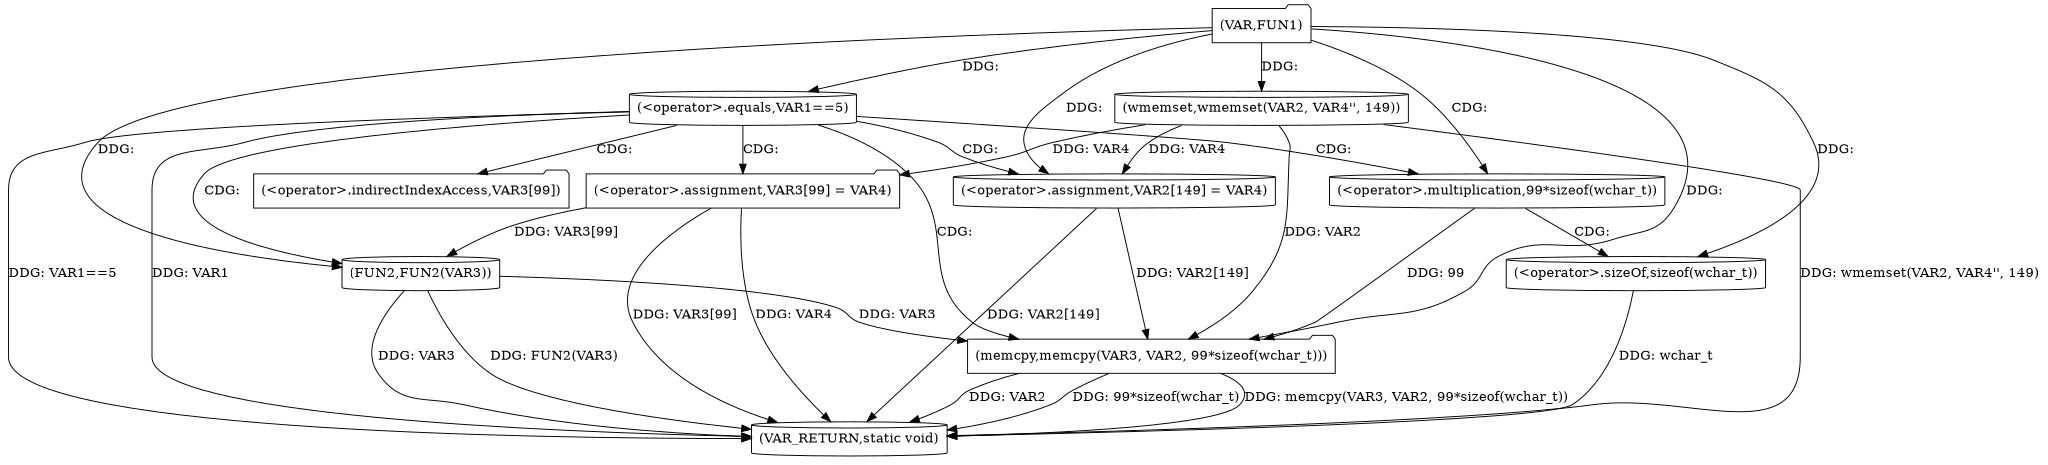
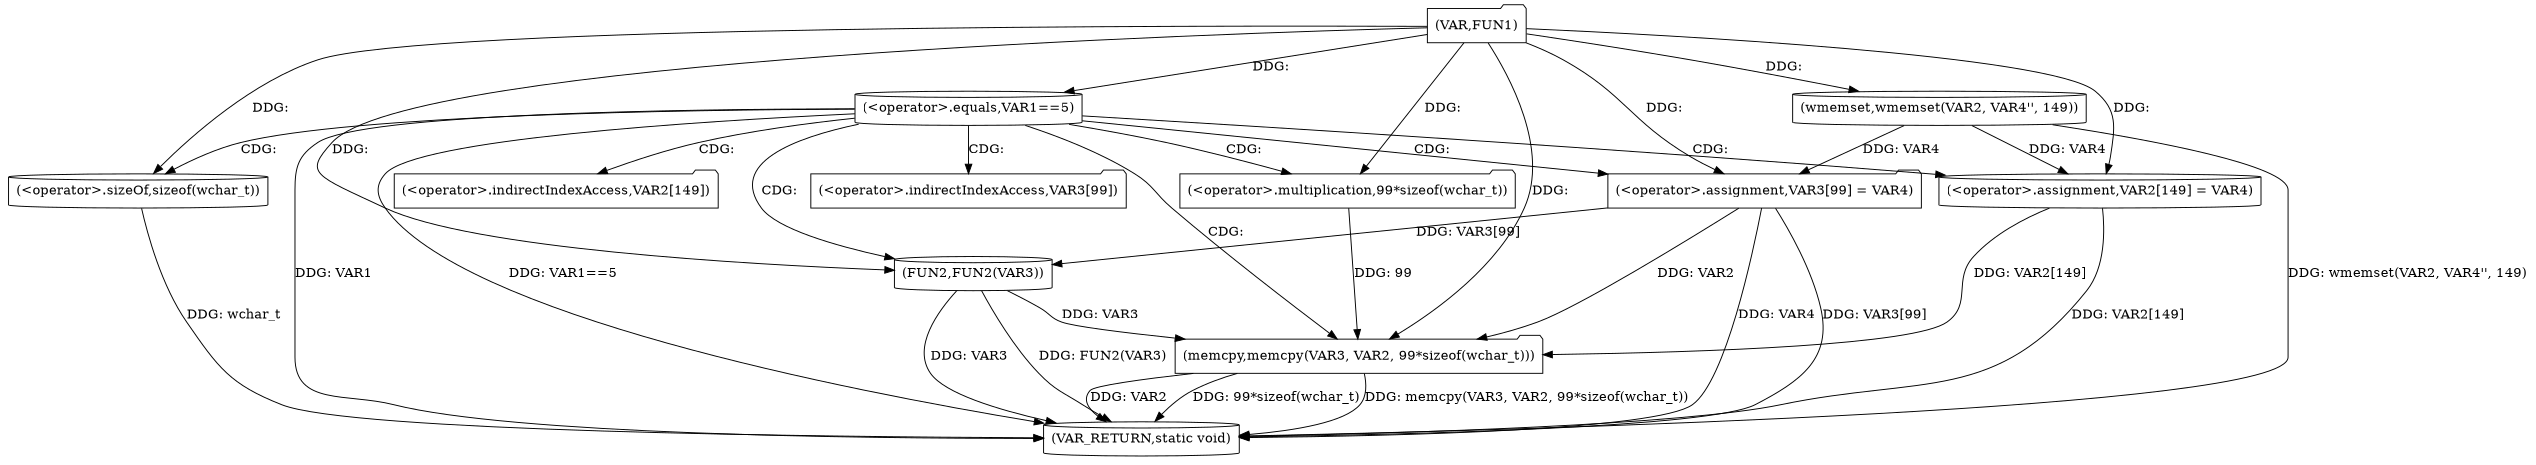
  digraph {
    node [shape=folder]
    n1 [label="(VAR,FUN1)"]
    n2 [label="(<operator>.equals,VAR1==5)" shape=cylinder]
    n3 [label="(wmemset,wmemset(VAR2, VAR4'', 149))" shape=cylinder]
    n4 [label="(<operator>.assignment,VAR2[149] = VAR4)" shape=cylinder]
    n5 [label="(memcpy,memcpy(VAR3, VAR2, 99*sizeof(wchar_t)))"]
-   n6 [label="(<operator>.multiplication,99*sizeof(wchar_t))" shape=cylinder]
+   n6 [label="(<operator>.multiplication,99*sizeof(wchar_t))"]
    n7 [label="(<operator>.sizeOf,sizeof(wchar_t))" shape=cylinder]
    n8 [label="(<operator>.assignment,VAR3[99] = VAR4)"]
    n9 [label="(FUN2,FUN2(VAR3))" shape=cylinder]
    n10 [label="(VAR_RETURN,static void)" shape=cylinder]
+   n11 [label="(<operator>.indirectIndexAccess,VAR2[149])"]
    n12 [label="(<operator>.indirectIndexAccess,VAR3[99])"]
    n1 -> n2 [label="DDG: "]
    n1 -> n3 [label="DDG: "]
    n1 -> n4 [label="DDG: "]
    n1 -> n5 [label="DDG: "]
-   n1 -> n6 [label="CDG: "]
+   n1 -> n6 [label="DDG: "]
    n1 -> n7 [label="DDG: "]
+   n1 -> n8 [label="DDG: "]
    n1 -> n9 [label="DDG: "]
    n2 -> n4 [label="CDG: "]
    n2 -> n5 [label="CDG: "]
    n2 -> n6 [label="CDG: "]
-   n6 -> n7 [label="CDG: "]
+   n2 -> n7 [label="CDG: "]
    n2 -> n8 [label="CDG: "]
    n2 -> n9 [label="CDG: "]
    n2 -> n10 [label="DDG: VAR1"]
    n2 -> n10 [label="DDG: VAR1==5"]
+   n2 -> n11 [label="CDG: "]
    n2 -> n12 [label="CDG: "]
    n3 -> n4 [label="DDG: VAR4"]
-   n3 -> n5 [label="DDG: VAR2"]
+   n8 -> n5 [label="DDG: VAR2"]
    n3 -> n8 [label="DDG: VAR4"]
    n3 -> n10 [label="DDG: wmemset(VAR2, VAR4'', 149)"]
    n4 -> n5 [label="DDG: VAR2[149]"]
    n4 -> n10 [label="DDG: VAR2[149]"]
    n5 -> n10 [label="DDG: 99*sizeof(wchar_t)"]
    n5 -> n10 [label="DDG: memcpy(VAR3, VAR2, 99*sizeof(wchar_t))"]
    n5 -> n10 [label="DDG: VAR2"]
    n6 -> n5 [label="DDG: 99"]
    n7 -> n10 [label="DDG: wchar_t"]
    n8 -> n9 [label="DDG: VAR3[99]"]
    n8 -> n10 [label="DDG: VAR3[99]"]
    n8 -> n10 [label="DDG: VAR4"]
    n9 -> n5 [label="DDG: VAR3"]
    n9 -> n10 [label="DDG: VAR3"]
    n9 -> n10 [label="DDG: FUN2(VAR3)"]
  }
